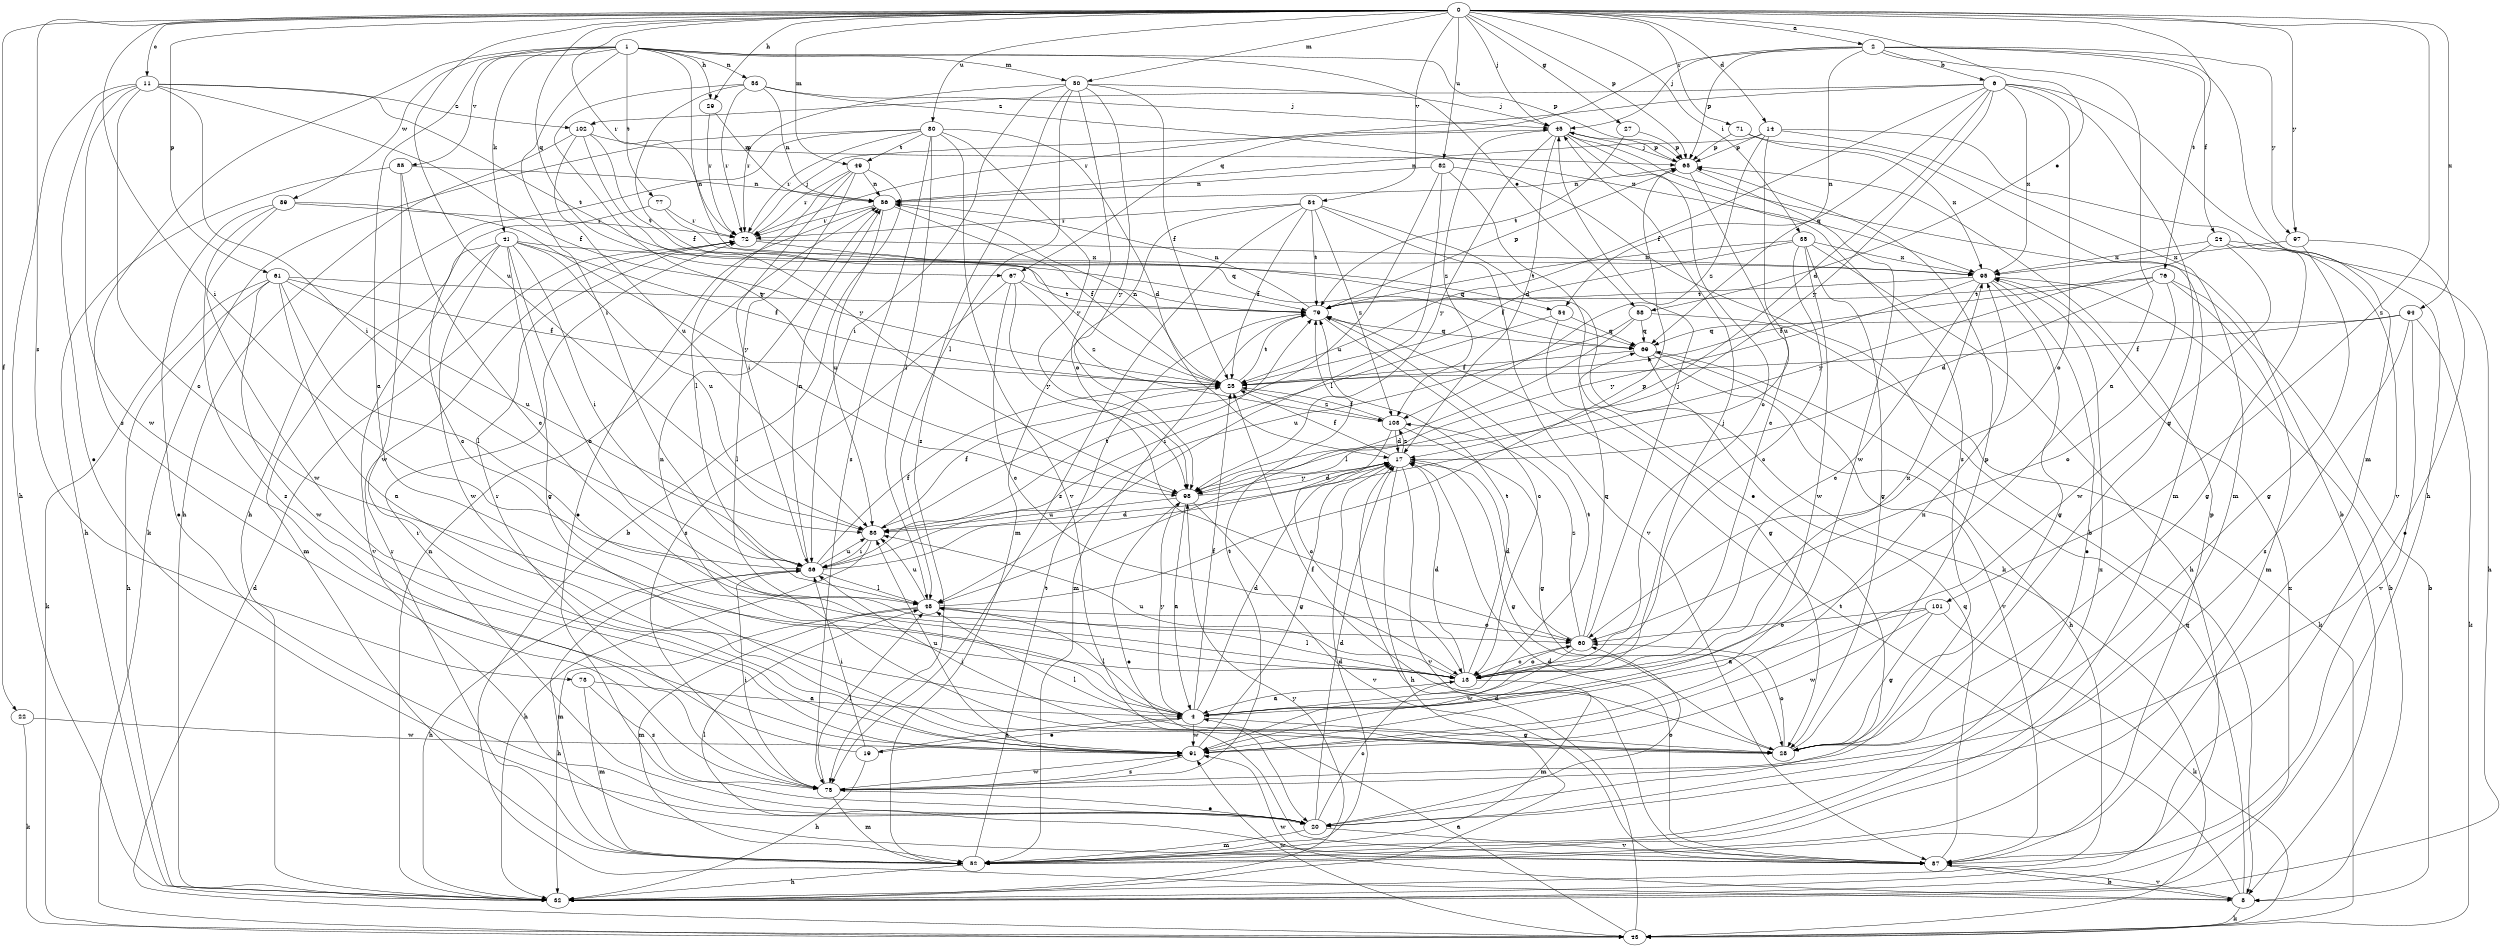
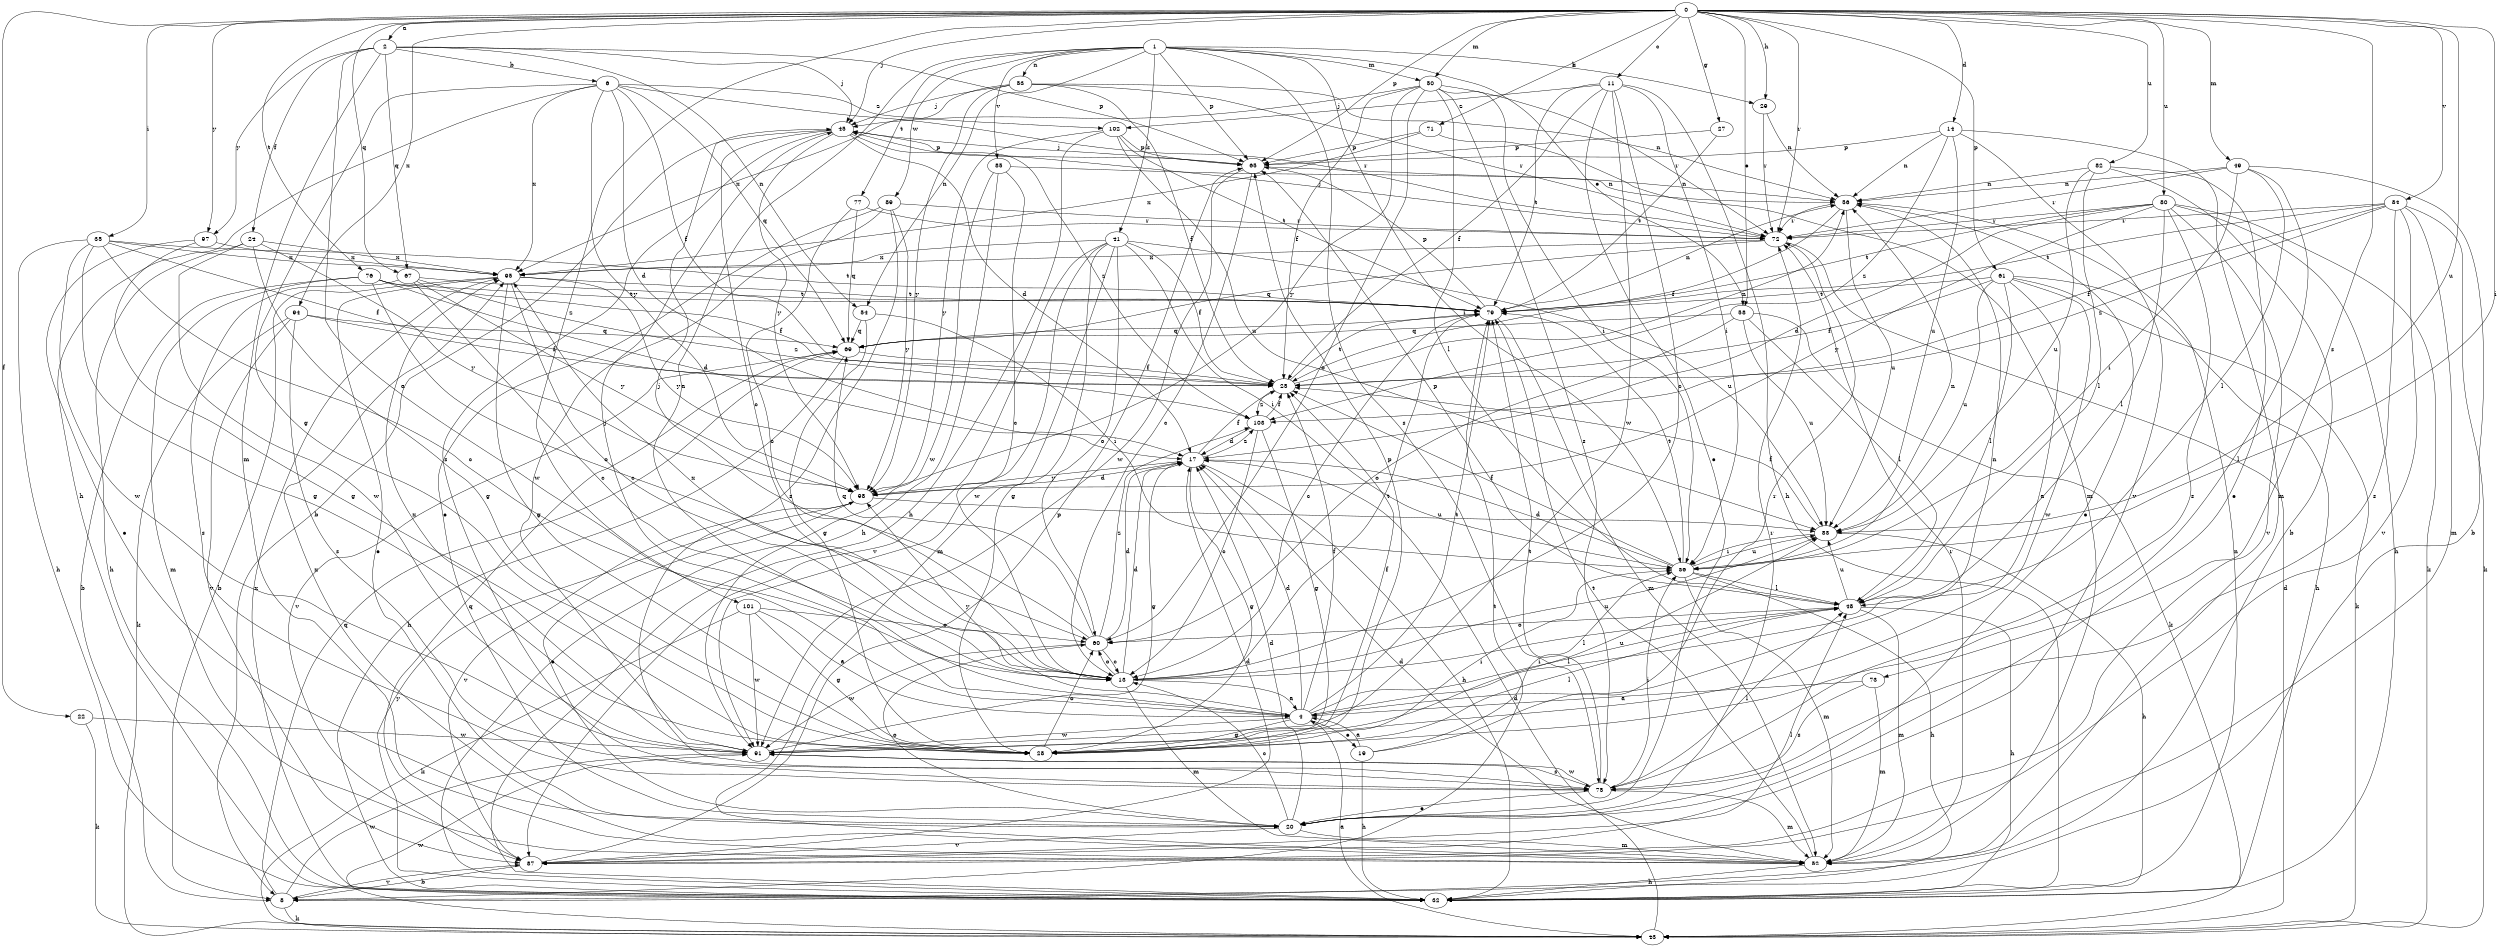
  strict digraph {
    0
    2
    11
    14
    n5 [label=58]
    22
    27
    29
    35
    36
    n11 [label=45]
    49
    50
    61
    65
    67
    71
    72
    73
    76
    80
    82
    83
    84
    94
    97
    101
    4
    54
    6
    24
    52
    25
    79
    91
    32
    102
    13
    20
    56
    87
    103
    48
    69
    43
    28
    95
    17
    75
    98
    8
    60
    1
    41
    53
    77
    85
    89
    19
    0 -> 2 [label=a]
    0 -> 11 [label=c]
    0 -> 14 [label=d]
    0 -> n5 [label=e]
    0 -> 22 [label=f]
    0 -> 27 [label=g]
    0 -> 29 [label=h]
    0 -> 35 [label=i]
    0 -> 36 [label=i]
    0 -> n11 [label=j]
    0 -> 49 [label=m]
    0 -> 50 [label=m]
    0 -> 61 [label=p]
    0 -> 65 [label=p]
    0 -> 67 [label=q]
    0 -> 71 [label=r]
    0 -> 72 [label=r]
    0 -> 73 [label=s]
    0 -> 76 [label=t]
    0 -> 80 [label=u]
    0 -> 82 [label=u]
    0 -> 83 [label=u]
    0 -> 84 [label=v]
    0 -> 94 [label=x]
    0 -> 97 [label=y]
    0 -> 101 [label=z]
    2 -> n11 [label=j]
    2 -> 65 [label=p]
    2 -> 67 [label=q]
    2 -> 97 [label=y]
    2 -> 4 [label=a]
    2 -> 54 [label=n]
    2 -> 6 [label=b]
    2 -> 24 [label=f]
    2 -> 52 [label=m]
    11 -> 36 [label=i]
    11 -> 25 [label=f]
    11 -> 79 [label=t]
    11 -> 91 [label=w]
    11 -> 32 [label=h]
    11 -> 102 [label=z]
    11 -> 13 [label=c]
    11 -> 20 [label=e]
    14 -> 65 [label=p]
    14 -> 83 [label=u]
    14 -> 52 [label=m]
    14 -> 56 [label=n]
    14 -> 87 [label=v]
    14 -> 103 [label=z]
    n5 -> 83 [label=u]
    n5 -> 48 [label=l]
    n5 -> 69 [label=q]
    n5 -> 43 [label=k]
    22 -> 91 [label=w]
    22 -> 43 [label=k]
    27 -> 65 [label=p]
    27 -> 79 [label=t]
    29 -> 72 [label=r]
    29 -> 56 [label=n]
    35 -> 25 [label=f]
    35 -> 79 [label=t]
    35 -> 91 [label=w]
    35 -> 32 [label=h]
    35 -> 13 [label=c]
    35 -> 28 [label=g]
    35 -> 95 [label=x]
    36 -> 83 [label=u]
    36 -> 52 [label=m]
    36 -> 25 [label=f]
    36 -> 79 [label=t]
    36 -> 32 [label=h]
    36 -> 56 [label=n]
    36 -> 48 [label=l]
    36 -> 17 [label=d]
    n11 -> 65 [label=p]
    n11 -> 13 [label=c]
    n11 -> 103 [label=z]
    n11 -> 17 [label=d]
    n11 -> 75 [label=s]
    n11 -> 98 [label=y]
    n11 -> 8 [label=b]
    49 -> 36 [label=i]
    49 -> 72 [label=r]
    49 -> 56 [label=n]
    49 -> 48 [label=l]
    49 -> 28 [label=l]
    49 -> 8 [label=b]
    50 -> 36 [label=i]
    50 -> n11 [label=j]
    50 -> 72 [label=r]
    50 -> 25 [label=f]
    50 -> 48 [label=l]
    50 -> 75 [label=s]
    50 -> 98 [label=y]
    50 -> 60 [label=o]
    61 -> 83 [label=u]
    61 -> 4 [label=a]
    61 -> 25 [label=f]
    61 -> 79 [label=t]
    61 -> 91 [label=w]
    61 -> 32 [label=h]
    61 -> 48 [label=l]
    61 -> 43 [label=k]
    65 -> n11 [label=j]
    65 -> 91 [label=w]
    65 -> 13 [label=c]
    65 -> 56 [label=n]
    67 -> 79 [label=t]
    67 -> 13 [label=c]
    67 -> 103 [label=z]
    67 -> 75 [label=s]
    67 -> 98 [label=y]
    71 -> 65 [label=p]
    71 -> 52 [label=m]
    71 -> 95 [label=x]
    72 -> n11 [label=j]
    72 -> 69 [label=q]
    72 -> 43 [label=d]
    72 -> 95 [label=x]
    73 -> 4 [label=a]
    73 -> 52 [label=m]
    73 -> 75 [label=s]
    76 -> 52 [label=m]
    76 -> 25 [label=f]
    76 -> 79 [label=t]
    76 -> 17 [label=d]
    76 -> 8 [label=b]
    76 -> 60 [label=o]
    80 -> 72 [label=r]
-   80 -> 49 [label=t]
+   80 -> 79 [label=t]
    80 -> 32 [label=h]
    80 -> 87 [label=v]
    80 -> 48 [label=l]
    80 -> 43 [label=k]
    80 -> 17 [label=d]
    80 -> 75 [label=s]
    80 -> 98 [label=y]
    82 -> 83 [label=u]
    82 -> 20 [label=e]
    82 -> 56 [label=n]
    82 -> 48 [label=l]
    82 -> 8 [label=b]
    83 -> 36 [label=i]
    83 -> 25 [label=f]
    83 -> 32 [label=h]
    84 -> 72 [label=r]
    84 -> 52 [label=m]
    84 -> 25 [label=f]
    84 -> 79 [label=t]
    84 -> 87 [label=v]
    84 -> 103 [label=z]
    84 -> 43 [label=k]
    84 -> 75 [label=s]
    94 -> 25 [label=f]
    94 -> 87 [label=v]
    94 -> 69 [label=q]
    94 -> 43 [label=k]
    94 -> 75 [label=s]
    97 -> 20 [label=e]
    97 -> 28 [label=g]
    97 -> 95 [label=x]
    101 -> 4 [label=a]
    101 -> 91 [label=w]
    101 -> 43 [label=k]
    101 -> 28 [label=g]
    101 -> 60 [label=o]
    4 -> n11 [label=j]
    4 -> 25 [label=f]
    4 -> 79 [label=t]
    4 -> 91 [label=w]
    4 -> 56 [label=n]
    4 -> 48 [label=l]
    4 -> 28 [label=g]
    4 -> 17 [label=d]
    4 -> 98 [label=y]
    4 -> 19 [label=e]
    54 -> 36 [label=i]
    54 -> 69 [label=q]
    54 -> 28 [label=g]
    6 -> 72 [label=r]
    6 -> 25 [label=f]
    6 -> 32 [label=h]
    6 -> 102 [label=z]
    6 -> 69 [label=q]
    6 -> 28 [label=g]
    6 -> 95 [label=x]
    6 -> 17 [label=d]
    6 -> 98 [label=y]
-   6 -> 60 [label=o]
+   n5 -> 60 [label=o]
    24 -> 91 [label=w]
    24 -> 32 [label=h]
    24 -> 28 [label=g]
    24 -> 95 [label=x]
    24 -> 98 [label=y]
    52 -> 72 [label=r]
    52 -> 79 [label=t]
    52 -> 32 [label=h]
    52 -> 95 [label=x]
    52 -> 17 [label=d]
    25 -> 79 [label=t]
    25 -> 56 [label=n]
    25 -> 103 [label=z]
    79 -> 65 [label=p]
    79 -> 52 [label=m]
    79 -> 13 [label=c]
    79 -> 56 [label=n]
    79 -> 69 [label=q]
    91 -> 83 [label=u]
    91 -> 95 [label=x]
    91 -> 17 [label=g]
    91 -> 75 [label=s]
    32 -> 56 [label=n]
    32 -> 95 [label=x]
    32 -> 98 [label=y]
    102 -> 65 [label=p]
    102 -> 83 [label=u]
    102 -> 79 [label=t]
    102 -> 32 [label=h]
    102 -> 98 [label=y]
    13 -> 83 [label=u]
    13 -> 4 [label=a]
    13 -> 52 [label=m]
    13 -> 79 [label=t]
    13 -> 48 [label=l]
    13 -> 95 [label=x]
    13 -> 17 [label=d]
    13 -> 60 [label=o]
    20 -> 72 [label=r]
    20 -> 52 [label=m]
    20 -> 13 [label=c]
    20 -> 87 [label=v]
    20 -> 17 [label=d]
    20 -> 60 [label=o]
    56 -> 72 [label=r]
    56 -> 83 [label=u]
    56 -> 25 [label=f]
    56 -> 20 [label=e]
    87 -> 65 [label=p]
    87 -> 48 [label=l]
    87 -> 69 [label=q]
    87 -> 17 [label=d]
    87 -> 8 [label=b]
    103 -> 25 [label=f]
    103 -> 13 [label=c]
    103 -> 28 [label=g]
    103 -> 17 [label=d]
    48 -> 65 [label=p]
    48 -> 83 [label=u]
    48 -> 52 [label=m]
    48 -> 32 [label=h]
    48 -> 60 [label=o]
    69 -> 25 [label=f]
    69 -> 32 [label=h]
    69 -> 87 [label=v]
    43 -> 4 [label=a]
    43 -> 91 [label=w]
    43 -> 17 [label=d]
    28 -> 36 [label=i]
    28 -> 65 [label=p]
    28 -> 25 [label=f]
    28 -> 48 [label=l]
    28 -> 60 [label=o]
    95 -> 79 [label=t]
    95 -> 13 [label=c]
    95 -> 20 [label=e]
    95 -> 28 [label=g]
    95 -> 98 [label=y]
    95 -> 8 [label=b]
    17 -> 25 [label=f]
    17 -> 32 [label=h]
-   17 -> 87 [label=v]
    17 -> 103 [label=z]
    17 -> 28 [label=g]
    17 -> 98 [label=y]
    75 -> 36 [label=i]
    75 -> 52 [label=m]
    75 -> 79 [label=t]
    75 -> 91 [label=w]
    75 -> 20 [label=e]
    75 -> 48 [label=l]
    98 -> 83 [label=u]
-   98 -> 4 [label=a]
    98 -> 20 [label=e]
    98 -> 87 [label=v]
    98 -> 17 [label=d]
    8 -> 79 [label=t]
    8 -> 91 [label=w]
    8 -> 87 [label=v]
    8 -> 69 [label=q]
    8 -> 43 [label=k]
    60 -> n11 [label=j]
    60 -> 91 [label=w]
    60 -> 13 [label=c]
    60 -> 103 [label=z]
    60 -> 69 [label=q]
    60 -> 17 [label=d]
    1 -> n5 [label=e]
    1 -> 29 [label=h]
    1 -> 36 [label=i]
    1 -> 50 [label=m]
    1 -> 65 [label=p]
    1 -> 4 [label=a]
    1 -> 54 [label=n]
    1 -> 75 [label=s]
    1 -> 41 [label=k]
    1 -> 53 [label=n]
    1 -> 77 [label=t]
    1 -> 85 [label=v]
    1 -> 89 [label=w]
    41 -> 36 [label=i]
    41 -> 83 [label=u]
    41 -> 52 [label=m]
    41 -> 25 [label=f]
    41 -> 91 [label=w]
    41 -> 87 [label=v]
    41 -> 28 [label=g]
    41 -> 95 [label=x]
    41 -> 60 [label=o]
    53 -> n11 [label=j]
    53 -> 72 [label=r]
    53 -> 25 [label=f]
    53 -> 56 [label=n]
    53 -> 95 [label=x]
    53 -> 98 [label=y]
    77 -> 72 [label=r]
    77 -> 13 [label=c]
    77 -> 69 [label=q]
    85 -> 91 [label=w]
    85 -> 32 [label=h]
    85 -> 13 [label=c]
    85 -> 56 [label=n]
    89 -> 72 [label=r]
    89 -> 91 [label=w]
    89 -> 20 [label=e]
    89 -> 75 [label=s]
    89 -> 98 [label=y]
    19 -> 36 [label=i]
    19 -> 72 [label=r]
    19 -> 4 [label=a]
    19 -> 32 [label=h]
  }
